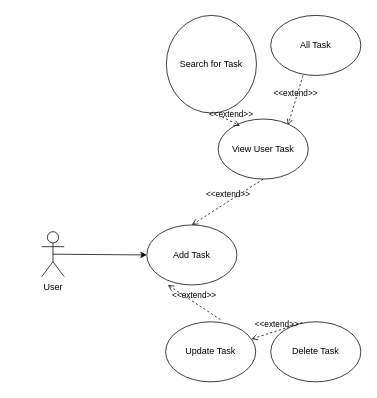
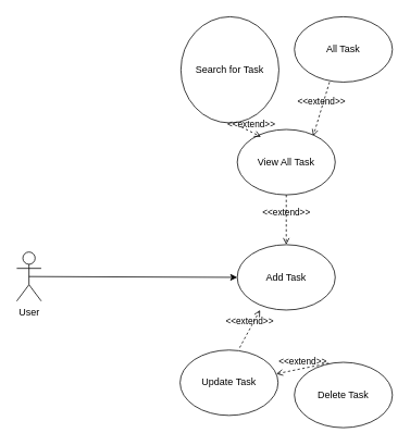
  <mxCell id="0" />
  <mxCell id="1" parent="0" />
- <mxCell id="2" value="User" style="shape=umlActor;verticalLabelPosition=bottom;verticalAlign=top;html=1;outlineConnect=0;" vertex="1" parent="1"><mxGeometry x="55" y="308" width="30" height="60" as="geometry" /></mxCell>
- <mxCell id="3" value="Add Task" style="ellipse;whiteSpace=wrap;html=1;" vertex="1" parent="1"><mxGeometry x="195" y="299" width="120" height="80" as="geometry" /></mxCell>
+ <mxCell id="2" value="User" style="shape=umlActor;verticalLabelPosition=bottom;verticalAlign=top;html=1;outlineConnect=0;" vertex="1" parent="1"><mxGeometry x="20" y="308" width="30" height="60" as="geometry" /></mxCell>
+ <mxCell id="3" value="Add Task" style="ellipse;whiteSpace=wrap;html=1;" vertex="1" parent="1"><mxGeometry x="290" y="299" width="120" height="80" as="geometry" /></mxCell>
  <mxCell id="4" value="Update Task" style="ellipse;whiteSpace=wrap;html=1;" vertex="1" parent="1"><mxGeometry x="220" y="428" width="120" height="80" as="geometry" /></mxCell>
- <mxCell id="5" value="Delete Task" style="ellipse;whiteSpace=wrap;html=1;" vertex="1" parent="1"><mxGeometry x="360" y="428" width="120" height="80" as="geometry" /></mxCell>
+ <mxCell id="5" value="Delete Task" style="ellipse;whiteSpace=wrap;html=1;" vertex="1" parent="1"><mxGeometry x="360" y="443" width="120" height="80" as="geometry" /></mxCell>
  <mxCell id="6" value="&amp;lt;&amp;lt;extend&amp;gt;&amp;gt;" style="html=1;verticalAlign=bottom;labelBackgroundColor=none;endArrow=open;endFill=0;dashed=1;rounded=0;exitX=0.608;exitY=-0.037;exitDx=0;exitDy=0;exitPerimeter=0;entryX=0.233;entryY=1;entryDx=0;entryDy=0;entryPerimeter=0;" edge="1" parent="1" source="4" target="3"><mxGeometry width="160" relative="1" as="geometry"><mxPoint x="270" y="408" as="sourcePoint" /><mxPoint x="430" y="408" as="targetPoint" /></mxGeometry></mxCell>
  <mxCell id="7" value="&amp;lt;&amp;lt;extend&amp;gt;&amp;gt;" style="html=1;verticalAlign=bottom;labelBackgroundColor=none;endArrow=open;endFill=0;dashed=1;rounded=0;exitX=0.35;exitY=0.013;exitDx=0;exitDy=0;exitPerimeter=0;" edge="1" parent="1" source="5" target="4"><mxGeometry width="160" relative="1" as="geometry"><mxPoint x="480.04" y="415" as="sourcePoint" /><mxPoint x="525.04" y="378" as="targetPoint" /></mxGeometry></mxCell>
  <mxCell id="8" value="" style="endArrow=classic;html=1;rounded=0;exitX=0.5;exitY=0.5;exitDx=0;exitDy=0;exitPerimeter=0;entryX=0;entryY=0.5;entryDx=0;entryDy=0;" edge="1" parent="1" source="2" target="3"><mxGeometry width="50" height="50" relative="1" as="geometry"><mxPoint x="330" y="358" as="sourcePoint" /><mxPoint x="380" y="308" as="targetPoint" /></mxGeometry></mxCell>
- <mxCell id="9" value="View User Task" style="ellipse;whiteSpace=wrap;html=1;" vertex="1" parent="1"><mxGeometry x="290" y="158" width="120" height="80" as="geometry" /></mxCell>
+ <mxCell id="9" value="View All Task" style="ellipse;whiteSpace=wrap;html=1;" vertex="1" parent="1"><mxGeometry x="290" y="158" width="120" height="80" as="geometry" /></mxCell>
  <mxCell id="10" value="&amp;lt;&amp;lt;extend&amp;gt;&amp;gt;" style="html=1;verticalAlign=bottom;labelBackgroundColor=none;endArrow=open;endFill=0;dashed=1;rounded=0;exitX=0.5;exitY=1;exitDx=0;exitDy=0;entryX=0.5;entryY=0;entryDx=0;entryDy=0;" edge="1" parent="1" source="9" target="3"><mxGeometry width="160" relative="1" as="geometry"><mxPoint x="460.04" y="425" as="sourcePoint" /><mxPoint x="485.04" y="379" as="targetPoint" /></mxGeometry></mxCell>
  <mxCell id="11" value="Search for Task" style="ellipse;whiteSpace=wrap;html=1;" vertex="1" parent="1"><mxGeometry x="221" y="20" width="120" height="130" as="geometry" /></mxCell>
  <mxCell id="12" value="&amp;lt;&amp;lt;extend&amp;gt;&amp;gt;" style="html=1;verticalAlign=bottom;labelBackgroundColor=none;endArrow=open;endFill=0;dashed=1;rounded=0;exitX=0.617;exitY=1.038;exitDx=0;exitDy=0;entryX=0.242;entryY=0.113;entryDx=0;entryDy=0;entryPerimeter=0;exitPerimeter=0;" edge="1" parent="1" source="11" target="9"><mxGeometry width="160" relative="1" as="geometry"><mxPoint x="350" y="40" as="sourcePoint" /><mxPoint x="350" y="101" as="targetPoint" /></mxGeometry></mxCell>
  <mxCell id="13" value="All Task" style="ellipse;whiteSpace=wrap;html=1;" vertex="1" parent="1"><mxGeometry x="360" y="20" width="120" height="80" as="geometry" /></mxCell>
  <mxCell id="14" value="&amp;lt;&amp;lt;extend&amp;gt;&amp;gt;" style="html=1;verticalAlign=bottom;labelBackgroundColor=none;endArrow=open;endFill=0;dashed=1;rounded=0;exitX=0.358;exitY=1;exitDx=0;exitDy=0;entryX=0.775;entryY=0.1;entryDx=0;entryDy=0;entryPerimeter=0;exitPerimeter=0;" edge="1" parent="1" source="13" target="9"><mxGeometry width="160" relative="1" as="geometry"><mxPoint x="431.96" y="110" as="sourcePoint" /><mxPoint x="394.96" y="169.04" as="targetPoint" /></mxGeometry></mxCell>
